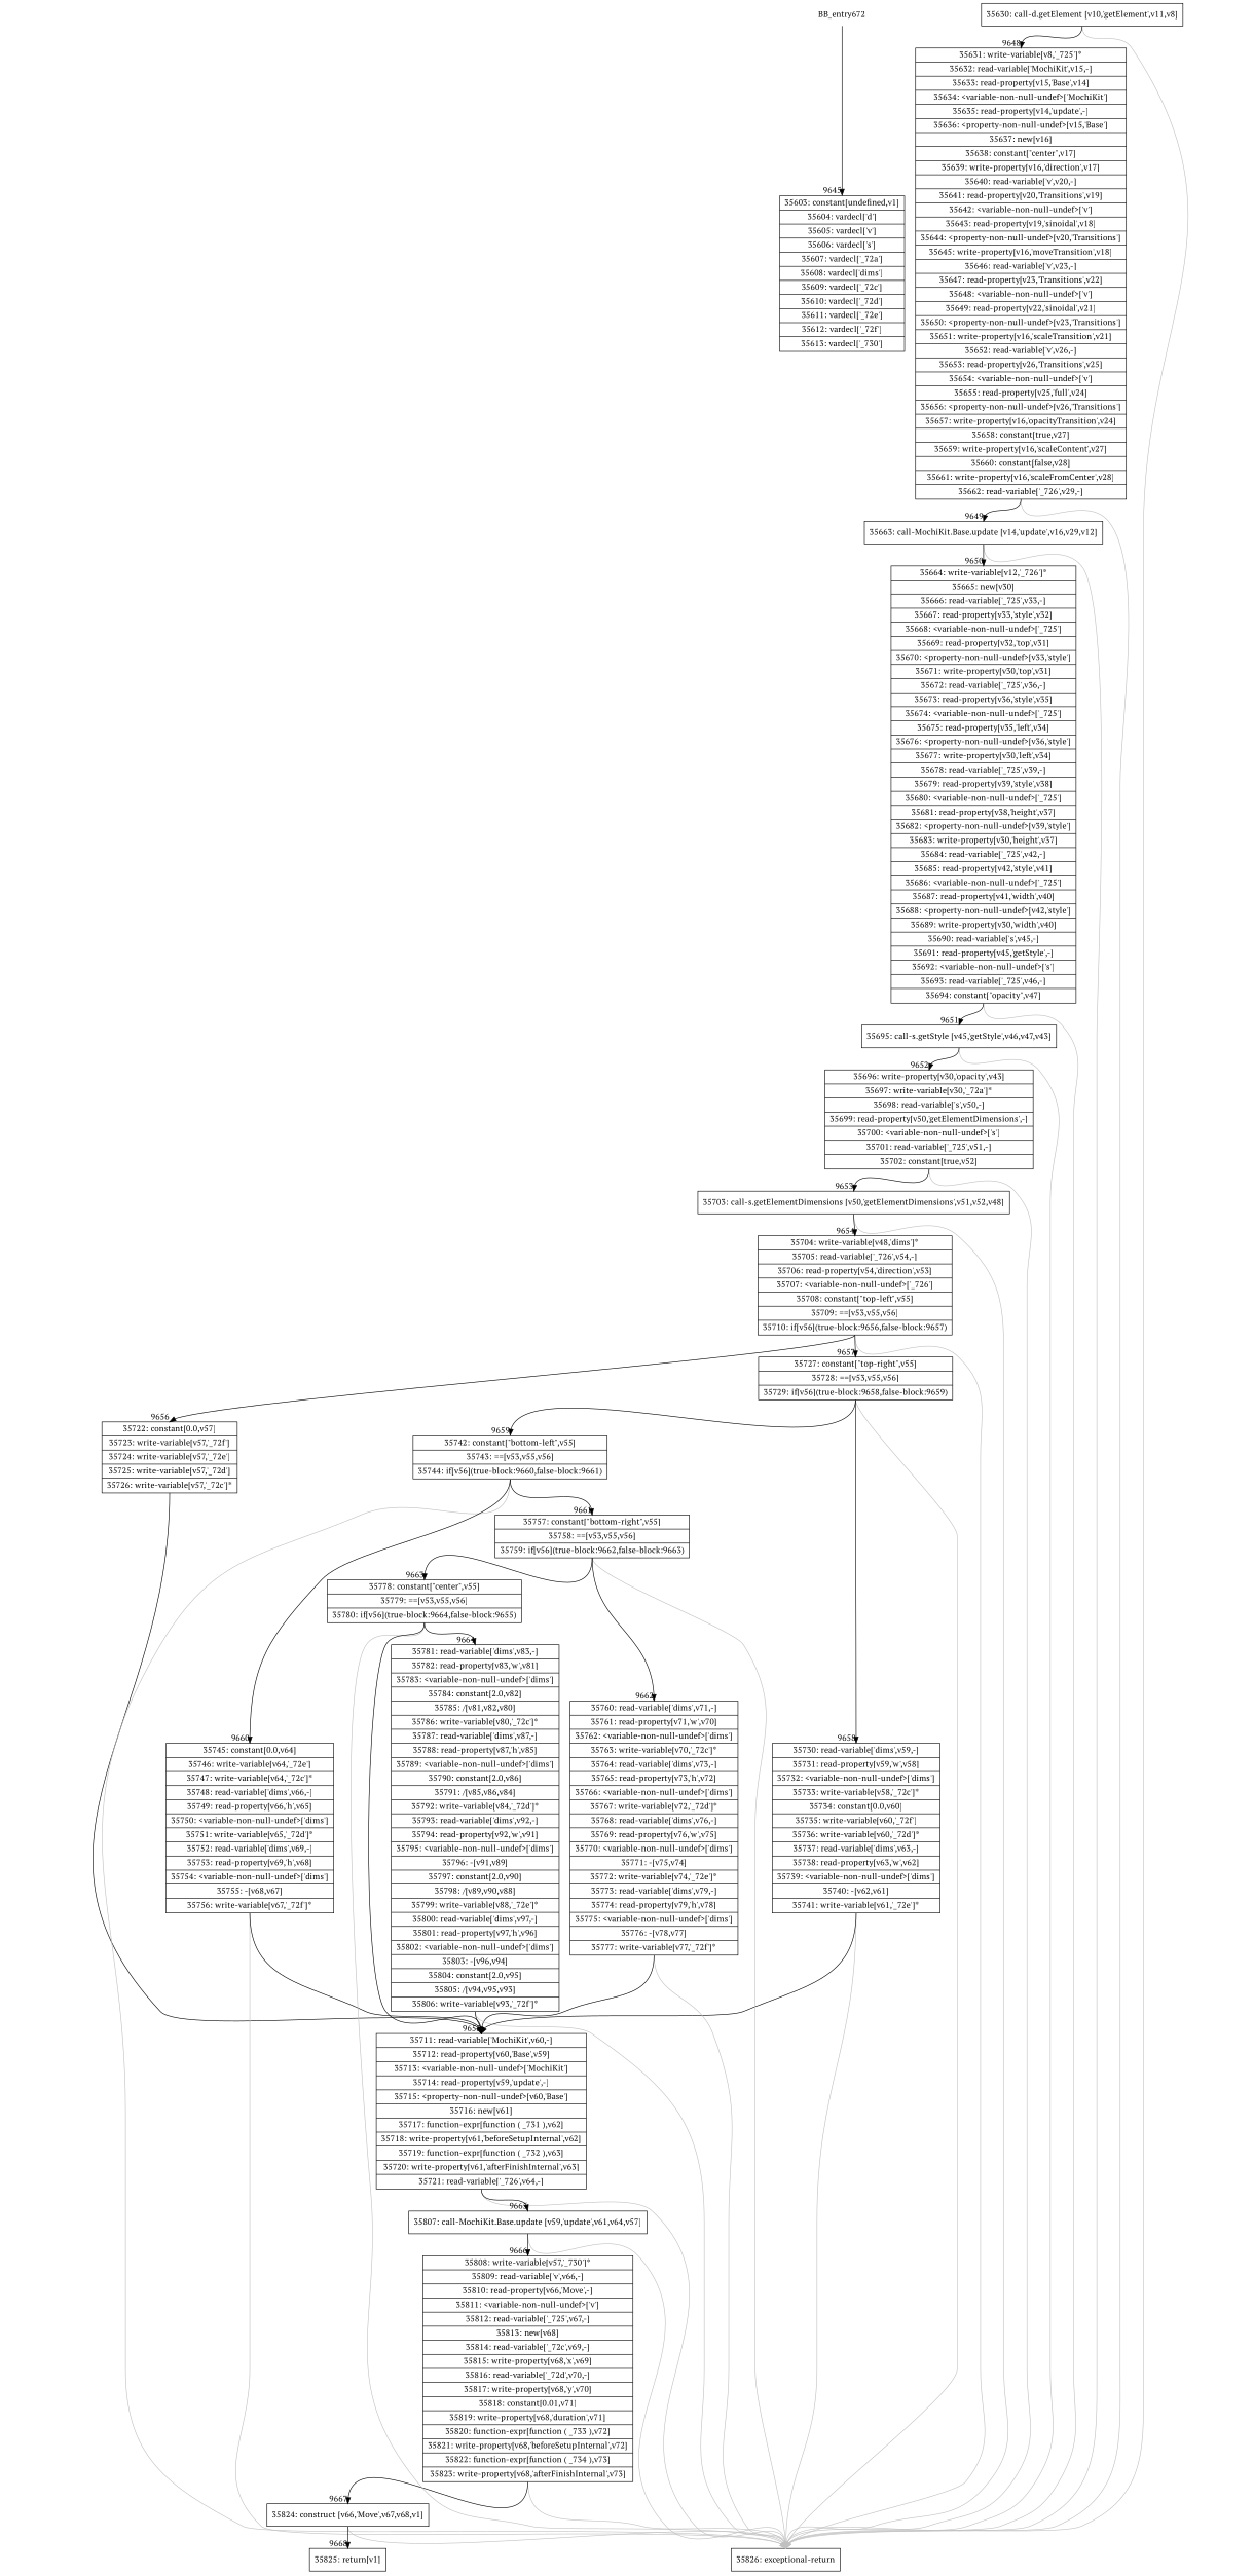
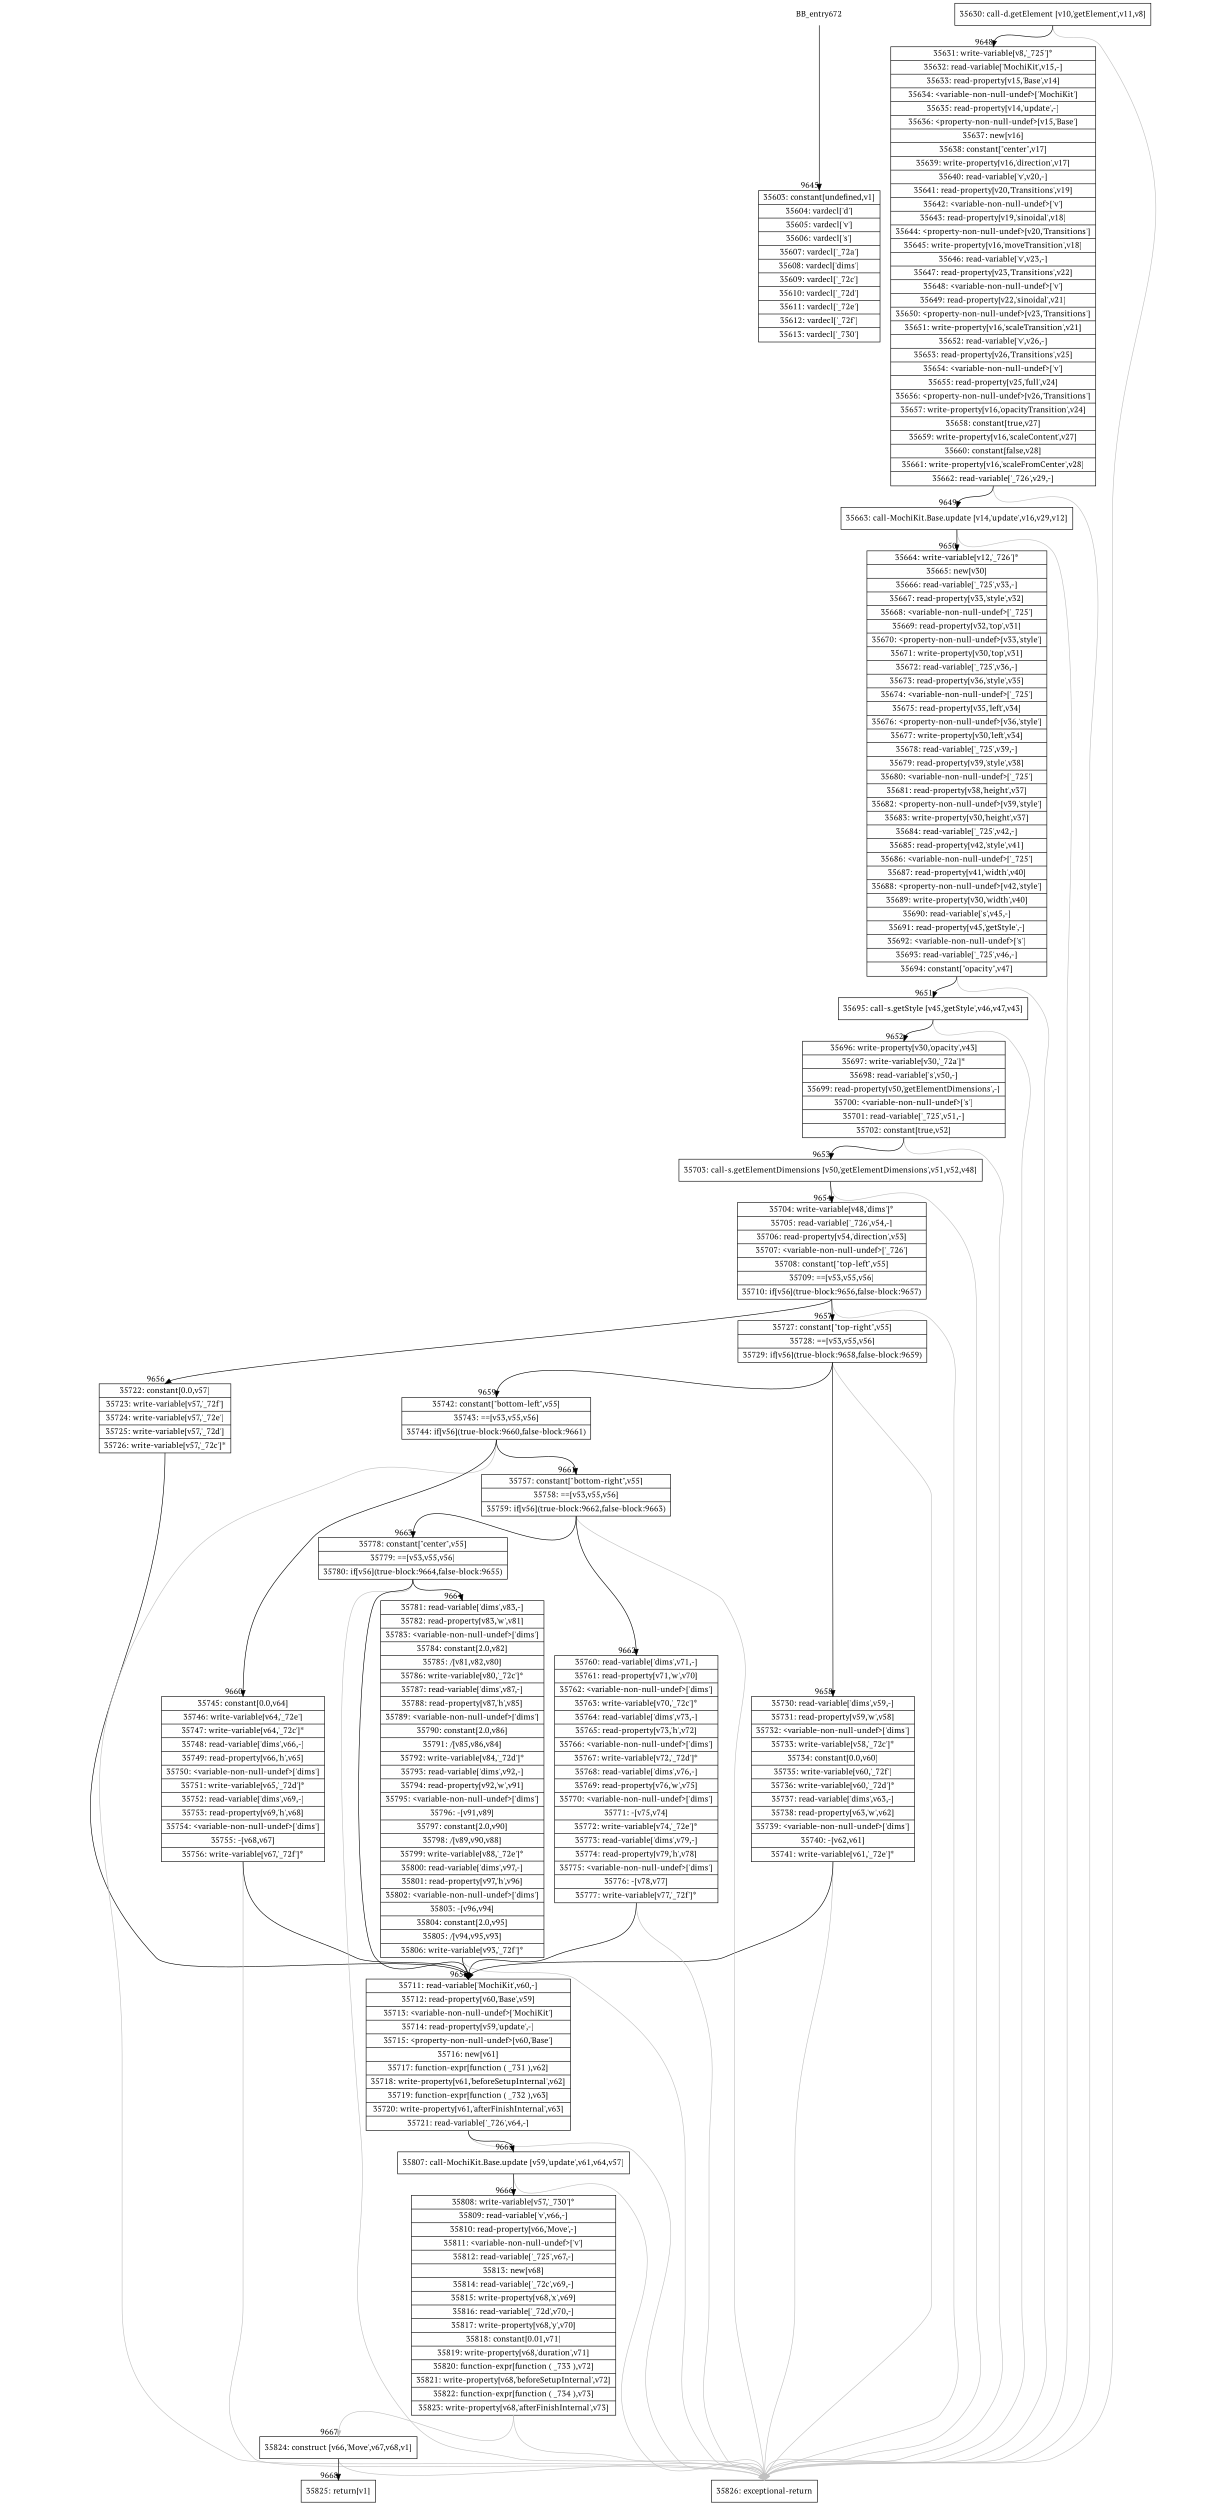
  digraph {
    fontname="PT Serif"
    rankdir=TD
    node [fontname="PT Serif" shape=record]
    edge [fontname="PT Serif" headport=n tailport=s]
    n1 [label=BB_entry672 shape=none]
    n2 [label="{35603: constant[undefined,v1]|35604: vardecl['d']|35605: vardecl['v']|35606: vardecl['s']|35607: vardecl['_72a']|35608: vardecl['dims']|35609: vardecl['_72c']|35610: vardecl['_72d']|35611: vardecl['_72e']|35612: vardecl['_72f']|35613: vardecl['_730']}"]
    n3 [label="{35630: call-d.getElement [v10,'getElement',v11,v8]}"]
    n4 [label="{35826: exceptional-return}"]
    n5 [label="{35631: write-variable[v8,'_725']*|35632: read-variable['MochiKit',v15,-]|35633: read-property[v15,'Base',v14]|35634: \<variable-non-null-undef\>['MochiKit']|35635: read-property[v14,'update',-]|35636: \<property-non-null-undef\>[v15,'Base']|35637: new[v16]|35638: constant[\"center\",v17]|35639: write-property[v16,'direction',v17]|35640: read-variable['v',v20,-]|35641: read-property[v20,'Transitions',v19]|35642: \<variable-non-null-undef\>['v']|35643: read-property[v19,'sinoidal',v18]|35644: \<property-non-null-undef\>[v20,'Transitions']|35645: write-property[v16,'moveTransition',v18]|35646: read-variable['v',v23,-]|35647: read-property[v23,'Transitions',v22]|35648: \<variable-non-null-undef\>['v']|35649: read-property[v22,'sinoidal',v21]|35650: \<property-non-null-undef\>[v23,'Transitions']|35651: write-property[v16,'scaleTransition',v21]|35652: read-variable['v',v26,-]|35653: read-property[v26,'Transitions',v25]|35654: \<variable-non-null-undef\>['v']|35655: read-property[v25,'full',v24]|35656: \<property-non-null-undef\>[v26,'Transitions']|35657: write-property[v16,'opacityTransition',v24]|35658: constant[true,v27]|35659: write-property[v16,'scaleContent',v27]|35660: constant[false,v28]|35661: write-property[v16,'scaleFromCenter',v28]|35662: read-variable['_726',v29,-]}"]
    n6 [label="{35663: call-MochiKit.Base.update [v14,'update',v16,v29,v12]}"]
    n7 [label="{35664: write-variable[v12,'_726']*|35665: new[v30]|35666: read-variable['_725',v33,-]|35667: read-property[v33,'style',v32]|35668: \<variable-non-null-undef\>['_725']|35669: read-property[v32,'top',v31]|35670: \<property-non-null-undef\>[v33,'style']|35671: write-property[v30,'top',v31]|35672: read-variable['_725',v36,-]|35673: read-property[v36,'style',v35]|35674: \<variable-non-null-undef\>['_725']|35675: read-property[v35,'left',v34]|35676: \<property-non-null-undef\>[v36,'style']|35677: write-property[v30,'left',v34]|35678: read-variable['_725',v39,-]|35679: read-property[v39,'style',v38]|35680: \<variable-non-null-undef\>['_725']|35681: read-property[v38,'height',v37]|35682: \<property-non-null-undef\>[v39,'style']|35683: write-property[v30,'height',v37]|35684: read-variable['_725',v42,-]|35685: read-property[v42,'style',v41]|35686: \<variable-non-null-undef\>['_725']|35687: read-property[v41,'width',v40]|35688: \<property-non-null-undef\>[v42,'style']|35689: write-property[v30,'width',v40]|35690: read-variable['s',v45,-]|35691: read-property[v45,'getStyle',-]|35692: \<variable-non-null-undef\>['s']|35693: read-variable['_725',v46,-]|35694: constant[\"opacity\",v47]}"]
    n8 [label="{35695: call-s.getStyle [v45,'getStyle',v46,v47,v43]}"]
    n9 [label="{35696: write-property[v30,'opacity',v43]|35697: write-variable[v30,'_72a']*|35698: read-variable['s',v50,-]|35699: read-property[v50,'getElementDimensions',-]|35700: \<variable-non-null-undef\>['s']|35701: read-variable['_725',v51,-]|35702: constant[true,v52]}"]
    n10 [label="{35703: call-s.getElementDimensions [v50,'getElementDimensions',v51,v52,v48]}"]
    n11 [label="{35704: write-variable[v48,'dims']*|35705: read-variable['_726',v54,-]|35706: read-property[v54,'direction',v53]|35707: \<variable-non-null-undef\>['_726']|35708: constant[\"top-left\",v55]|35709: ==[v53,v55,v56]|35710: if[v56](true-block:9656,false-block:9657)}"]
    n12 [label="{35722: constant[0.0,v57]|35723: write-variable[v57,'_72f']|35724: write-variable[v57,'_72e']|35725: write-variable[v57,'_72d']|35726: write-variable[v57,'_72c']*}"]
    n13 [label="{35727: constant[\"top-right\",v55]|35728: ==[v53,v55,v56]|35729: if[v56](true-block:9658,false-block:9659)}"]
    n14 [label="{35711: read-variable['MochiKit',v60,-]|35712: read-property[v60,'Base',v59]|35713: \<variable-non-null-undef\>['MochiKit']|35714: read-property[v59,'update',-]|35715: \<property-non-null-undef\>[v60,'Base']|35716: new[v61]|35717: function-expr[function ( _731 ),v62]|35718: write-property[v61,'beforeSetupInternal',v62]|35719: function-expr[function ( _732 ),v63]|35720: write-property[v61,'afterFinishInternal',v63]|35721: read-variable['_726',v64,-]}"]
    n15 [label="{35730: read-variable['dims',v59,-]|35731: read-property[v59,'w',v58]|35732: \<variable-non-null-undef\>['dims']|35733: write-variable[v58,'_72c']*|35734: constant[0.0,v60]|35735: write-variable[v60,'_72f']|35736: write-variable[v60,'_72d']*|35737: read-variable['dims',v63,-]|35738: read-property[v63,'w',v62]|35739: \<variable-non-null-undef\>['dims']|35740: -[v62,v61]|35741: write-variable[v61,'_72e']*}"]
    n16 [label="{35742: constant[\"bottom-left\",v55]|35743: ==[v53,v55,v56]|35744: if[v56](true-block:9660,false-block:9661)}"]
    n17 [label="{35807: call-MochiKit.Base.update [v59,'update',v61,v64,v57]}"]
    n18 [label="{35745: constant[0.0,v64]|35746: write-variable[v64,'_72e']|35747: write-variable[v64,'_72c']*|35748: read-variable['dims',v66,-]|35749: read-property[v66,'h',v65]|35750: \<variable-non-null-undef\>['dims']|35751: write-variable[v65,'_72d']*|35752: read-variable['dims',v69,-]|35753: read-property[v69,'h',v68]|35754: \<variable-non-null-undef\>['dims']|35755: -[v68,v67]|35756: write-variable[v67,'_72f']*}"]
    n19 [label="{35757: constant[\"bottom-right\",v55]|35758: ==[v53,v55,v56]|35759: if[v56](true-block:9662,false-block:9663)}"]
    n20 [label="{35808: write-variable[v57,'_730']*|35809: read-variable['v',v66,-]|35810: read-property[v66,'Move',-]|35811: \<variable-non-null-undef\>['v']|35812: read-variable['_725',v67,-]|35813: new[v68]|35814: read-variable['_72c',v69,-]|35815: write-property[v68,'x',v69]|35816: read-variable['_72d',v70,-]|35817: write-property[v68,'y',v70]|35818: constant[0.01,v71]|35819: write-property[v68,'duration',v71]|35820: function-expr[function ( _733 ),v72]|35821: write-property[v68,'beforeSetupInternal',v72]|35822: function-expr[function ( _734 ),v73]|35823: write-property[v68,'afterFinishInternal',v73]}"]
    n21 [label="{35824: construct [v66,'Move',v67,v68,v1]}"]
    n22 [label="{35760: read-variable['dims',v71,-]|35761: read-property[v71,'w',v70]|35762: \<variable-non-null-undef\>['dims']|35763: write-variable[v70,'_72c']*|35764: read-variable['dims',v73,-]|35765: read-property[v73,'h',v72]|35766: \<variable-non-null-undef\>['dims']|35767: write-variable[v72,'_72d']*|35768: read-variable['dims',v76,-]|35769: read-property[v76,'w',v75]|35770: \<variable-non-null-undef\>['dims']|35771: -[v75,v74]|35772: write-variable[v74,'_72e']*|35773: read-variable['dims',v79,-]|35774: read-property[v79,'h',v78]|35775: \<variable-non-null-undef\>['dims']|35776: -[v78,v77]|35777: write-variable[v77,'_72f']*}"]
    n23 [label="{35778: constant[\"center\",v55]|35779: ==[v53,v55,v56]|35780: if[v56](true-block:9664,false-block:9655)}"]
    n24 [label="{35781: read-variable['dims',v83,-]|35782: read-property[v83,'w',v81]|35783: \<variable-non-null-undef\>['dims']|35784: constant[2.0,v82]|35785: /[v81,v82,v80]|35786: write-variable[v80,'_72c']*|35787: read-variable['dims',v87,-]|35788: read-property[v87,'h',v85]|35789: \<variable-non-null-undef\>['dims']|35790: constant[2.0,v86]|35791: /[v85,v86,v84]|35792: write-variable[v84,'_72d']*|35793: read-variable['dims',v92,-]|35794: read-property[v92,'w',v91]|35795: \<variable-non-null-undef\>['dims']|35796: -[v91,v89]|35797: constant[2.0,v90]|35798: /[v89,v90,v88]|35799: write-variable[v88,'_72e']*|35800: read-variable['dims',v97,-]|35801: read-property[v97,'h',v96]|35802: \<variable-non-null-undef\>['dims']|35803: -[v96,v94]|35804: constant[2.0,v95]|35805: /[v94,v95,v93]|35806: write-variable[v93,'_72f']*}"]
    n25 [label="{35825: return[v1]}"]
    n1 -> n2 [headlabel="    9645"]
    n3 -> n4 [color=gray]
    n3 -> n5 [headlabel="      9648"]
    n5 -> n4 [color=gray]
    n5 -> n6 [headlabel="      9649"]
    n6 -> n4 [color=gray]
    n6 -> n7 [headlabel="      9650"]
    n7 -> n4 [color=gray]
    n7 -> n8 [headlabel="      9651"]
    n8 -> n4 [color=gray]
    n8 -> n9 [headlabel="      9652"]
    n9 -> n4 [color=gray]
    n9 -> n10 [headlabel="      9653"]
    n10 -> n4 [color=gray]
    n10 -> n11 [headlabel="      9654"]
    n11 -> n4 [color=gray]
    n11 -> n12 [headlabel="      9656"]
    n11 -> n13 [headlabel="      9657"]
    n12 -> n14 [headlabel="      9655"]
    n13 -> n4 [color=gray]
    n13 -> n15 [headlabel="      9658"]
    n13 -> n16 [headlabel="      9659"]
    n14 -> n4 [color=gray]
    n14 -> n17 [headlabel="      9665"]
    n15 -> n4 [color=gray]
    n15 -> n14
    n16 -> n4 [color=gray]
    n16 -> n18 [headlabel="      9660"]
    n16 -> n19 [headlabel="      9661"]
    n17 -> n4 [color=gray]
    n17 -> n20 [headlabel="      9666"]
    n18 -> n4 [color=gray]
    n18 -> n14
    n19 -> n4 [color=gray]
    n19 -> n22 [headlabel="      9662"]
    n19 -> n23 [headlabel="      9663"]
    n20 -> n4 [color=gray]
-   n20 -> n21 [headlabel="      9667"]
+   n20 -> n21 [headlabel="      9667" color=gray]
    n21 -> n4 [color=gray]
    n21 -> n25 [headlabel="      9668"]
    n22 -> n4 [color=gray]
    n22 -> n14
    n23 -> n4 [color=gray]
    n23 -> n14
    n23 -> n24 [headlabel="      9664"]
    n24 -> n4 [color=gray]
    n24 -> n14
  }
